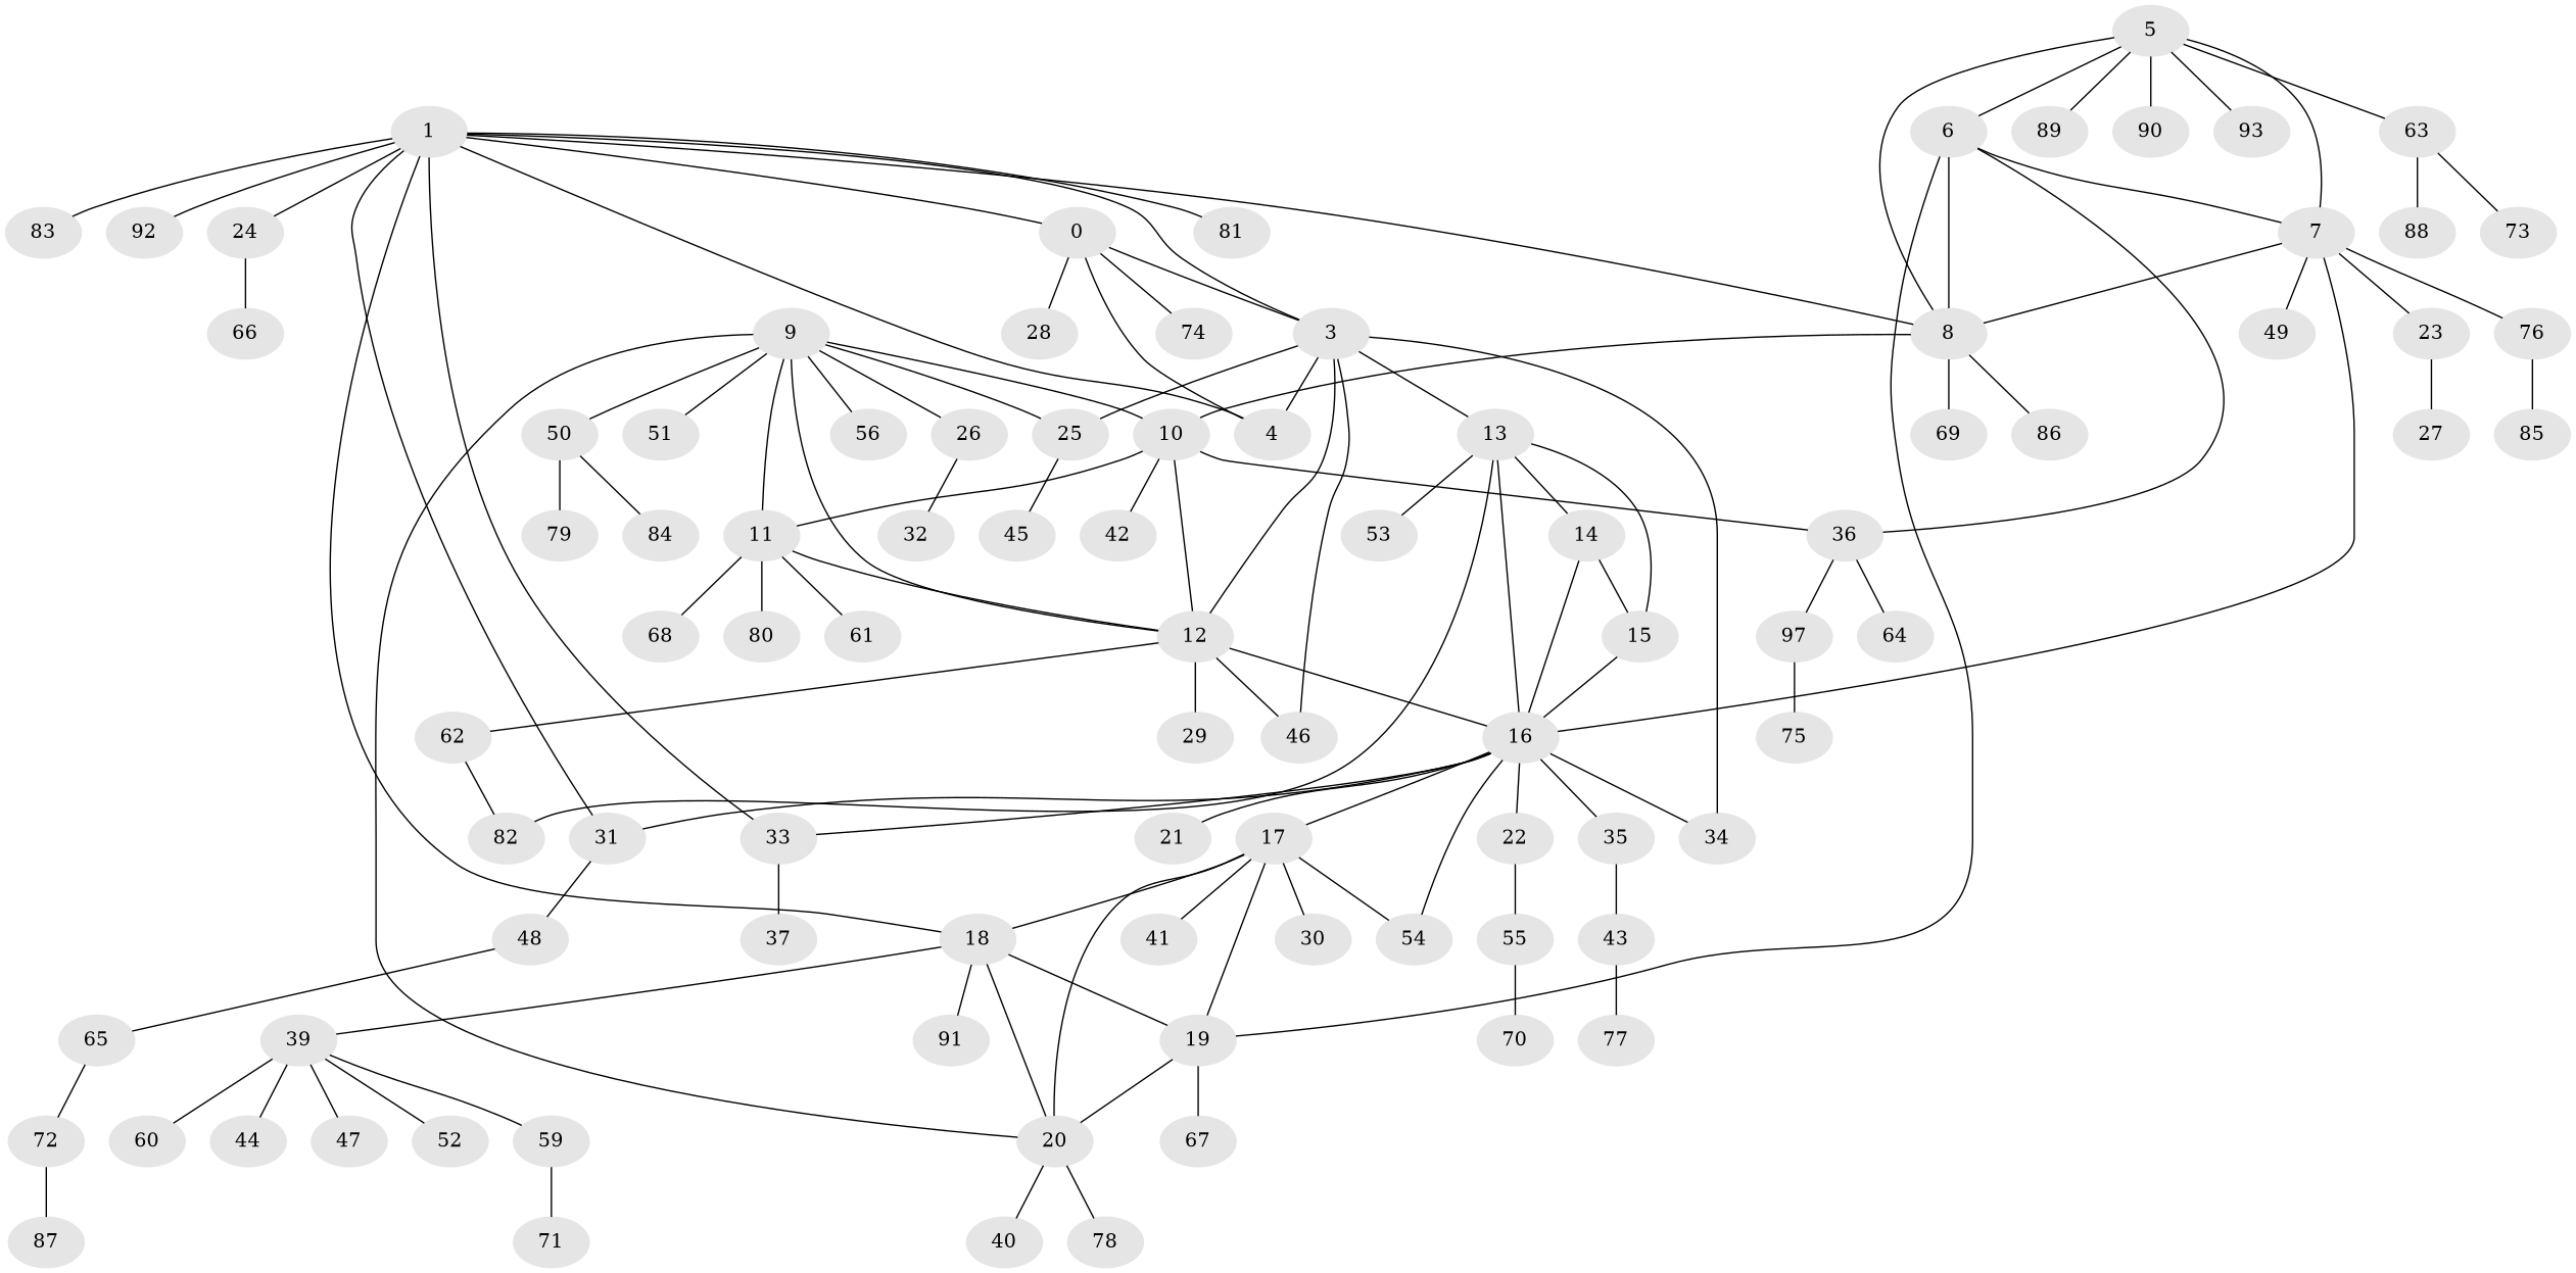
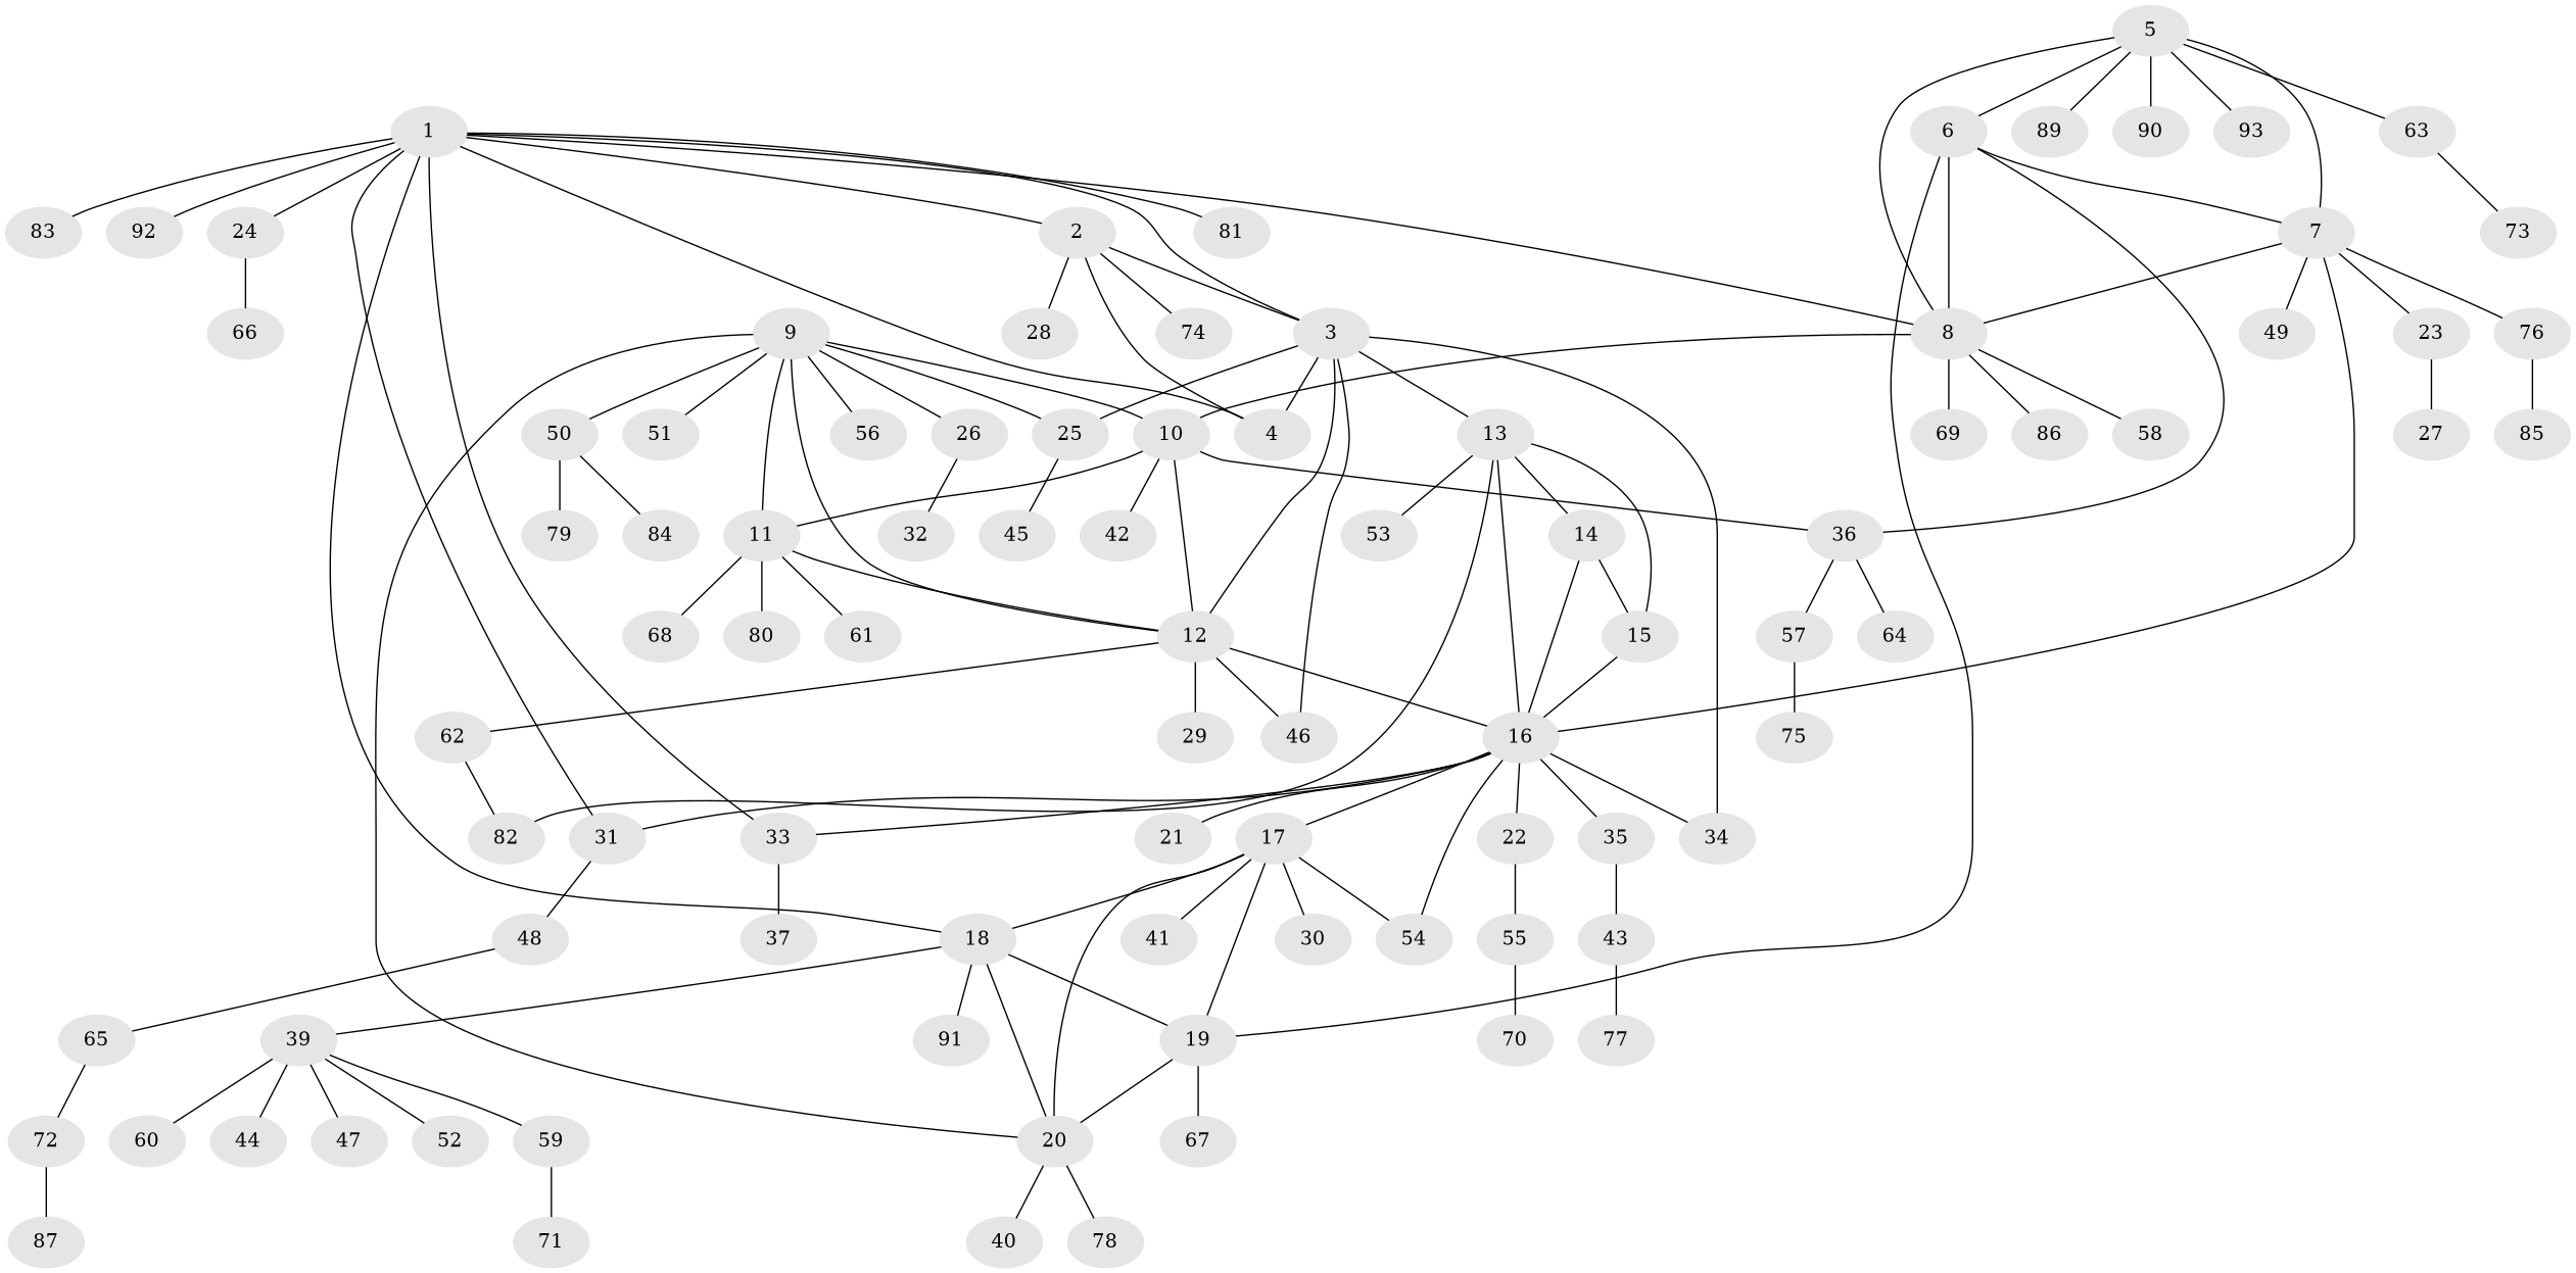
  graph {
    node [color=gray90 style=filled]
    1
-   2 [label=0]
+   2
    3
    4
    8
    18
    24
    31
    33
    81
    83
    92
    28
    74
    12
    13
    25
    34
    46
    10
+   58
    69
    86
    19
    20
    39
    91
    66
    48
    37
    16
    29
    62
    14
    15
    53
    82
    45
    5
    6
    7
    63
    89
    90
    93
    36
    23
    49
    76
    73
-   88
    67
-   57 [label=97]
+   57
    64
    17
    21
    22
    35
    54
    27
    85
    11
    42
    9
    26
    50
    51
    56
    61
    68
    80
    40
    78
    32
    79
    84
    30
    41
    55
    43
    44
    47
    52
    59
    60
    70
    65
    77
    75
    71
    72
    87
    1 -- 2
    1 -- 3
    1 -- 4
    1 -- 8
    1 -- 18
    1 -- 24
    1 -- 31
    1 -- 33
    1 -- 81
    1 -- 83
    1 -- 92
    2 -- 3
    2 -- 4
    2 -- 28
    2 -- 74
    3 -- 4
    3 -- 12
    3 -- 13
    3 -- 25
    3 -- 34
    3 -- 46
    8 -- 10
+   8 -- 58
    8 -- 69
    8 -- 86
    18 -- 19
    18 -- 20
    18 -- 39
    18 -- 91
    24 -- 66
    31 -- 48
    33 -- 37
    12 -- 46
    12 -- 16
    12 -- 29
    12 -- 62
    13 -- 16
    13 -- 14
    13 -- 15
    13 -- 53
    13 -- 82
    25 -- 45
    10 -- 12
    10 -- 36
    10 -- 11
    10 -- 42
    19 -- 20
    19 -- 67
    20 -- 40
    20 -- 78
    39 -- 44
    39 -- 47
    39 -- 52
    39 -- 59
    39 -- 60
    48 -- 65
    16 -- 31
    16 -- 33
    16 -- 34
    16 -- 17
    16 -- 21
    16 -- 22
    16 -- 35
    16 -- 54
    62 -- 82
    14 -- 16
    14 -- 15
    15 -- 16
    5 -- 8
    5 -- 6
    5 -- 7
    5 -- 63
    5 -- 89
    5 -- 90
    5 -- 93
    6 -- 8
    6 -- 19
    6 -- 7
    6 -- 36
    7 -- 8
    7 -- 16
    7 -- 23
    7 -- 49
    7 -- 76
    63 -- 73
-   63 -- 88
    36 -- 57
    36 -- 64
    23 -- 27
    76 -- 85
    57 -- 75
    17 -- 18
    17 -- 19
    17 -- 20
    17 -- 54
    17 -- 30
    17 -- 41
    22 -- 55
    35 -- 43
    11 -- 12
    11 -- 61
    11 -- 68
    11 -- 80
    9 -- 12
    9 -- 25
    9 -- 10
    9 -- 20
    9 -- 11
    9 -- 26
    9 -- 50
    9 -- 51
    9 -- 56
    26 -- 32
    50 -- 79
    50 -- 84
    55 -- 70
    43 -- 77
    59 -- 71
    65 -- 72
    72 -- 87
  }
